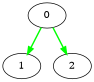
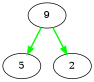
  digraph {
    fontname="DejaVu Serif"
    node [color=black fontname="DejaVu Serif"]
    edge [color=green fontname="DejaVu Serif" penwidth=2]
-   n1 [label=0]
-   n2 [label=1]
+   n1 [label=9]
+   n2 [label=5]
    n3 [label=2]
    n1 -> n2
    n1 -> n3
  }
